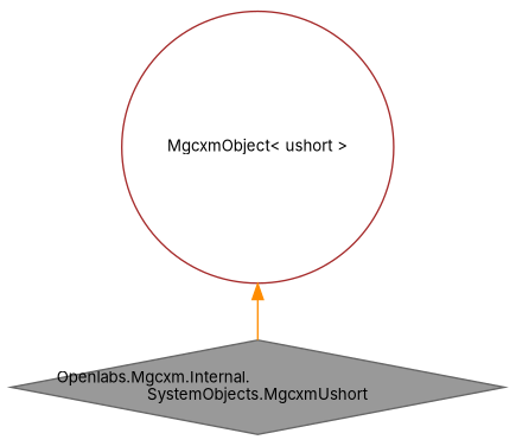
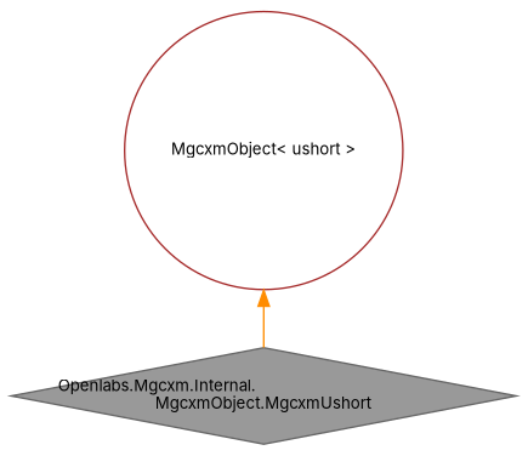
  digraph {
    fontname=Inter
    node [fontname=Inter fontsize=10 style=filled]
-   n1 [color=gray40 fillcolor=grey60 fontcolor=black height=0.2 label="Openlabs.Mgcxm.Internal.\lSystemObjects.MgcxmUshort" shape=diamond width=0.4]
+   n1 [color=gray40 fillcolor=grey60 fontcolor=black height=0.2 label="Openlabs.Mgcxm.Internal.\lMgcxmObject.MgcxmUshort" shape=diamond width=0.4]
    n2 [color=brown fillcolor=white height=0.2 label="MgcxmObject\< ushort \>" shape=circle width=0.4]
    n2 -> n1 [color=darkorange dir=back fontname=Inter fontsize=10 labelfontname=Helvetica labelfontsize=10 style=solid]
  }
